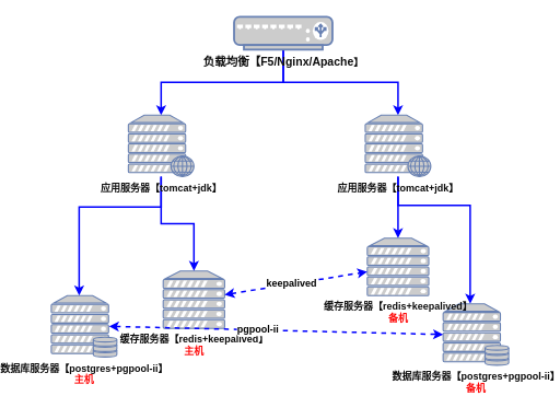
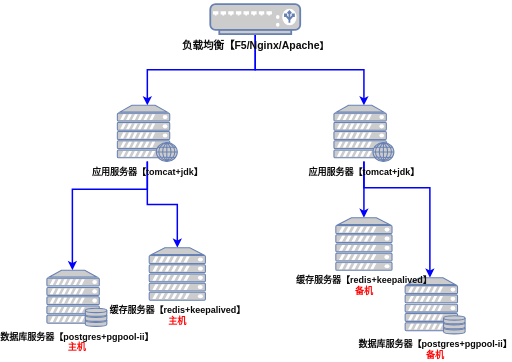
  <mxCell id="0" />
  <mxCell id="1" parent="0" />
  <mxCell id="2" value="" style="edgeStyle=orthogonalEdgeStyle;rounded=0;orthogonalLoop=1;jettySize=auto;html=1;entryX=0.5;entryY=0;entryDx=0;entryDy=0;entryPerimeter=0;exitX=0.5;exitY=1;exitDx=0;exitDy=0;exitPerimeter=0;strokeColor=#0000FF;strokeWidth=2;" edge="1" parent="1" source="4" target="7"><mxGeometry relative="1" as="geometry"><mxPoint x="303" y="140" as="targetPoint" /></mxGeometry></mxCell>
  <mxCell id="3" style="edgeStyle=orthogonalEdgeStyle;rounded=0;orthogonalLoop=1;jettySize=auto;html=1;entryX=0.5;entryY=0;entryDx=0;entryDy=0;entryPerimeter=0;exitX=0.5;exitY=1;exitDx=0;exitDy=0;exitPerimeter=0;strokeWidth=2;strokeColor=#0000FF;" edge="1" parent="1" source="4" target="10"><mxGeometry relative="1" as="geometry" /></mxCell>
- <mxCell id="4" value="&lt;font color=&quot;#0D0D0D&quot;&gt;&lt;b&gt;&lt;font style=&quot;font-size: 14px&quot;&gt;负载均衡【F5/Nginx/Apache&lt;/font&gt;】&lt;/b&gt;&lt;/font&gt;" style="fontColor=#0066CC;verticalAlign=top;verticalLabelPosition=bottom;labelPosition=center;align=center;html=1;outlineConnect=0;fillColor=#CCCCCC;strokeColor=#6881B3;gradientColor=none;gradientDirection=north;strokeWidth=2;shape=mxgraph.networks.load_balancer;" vertex="1" parent="1"><mxGeometry x="243" y="20" width="120" height="40" as="geometry" /></mxCell>
+ <mxCell id="4" value="&lt;font color=&quot;#0D0D0D&quot;&gt;&lt;b&gt;&lt;font style=&quot;font-size: 14px&quot;&gt;负载均衡【F5/Nginx/Apache&lt;/font&gt;】&lt;/b&gt;&lt;/font&gt;" style="fontColor=#0066CC;verticalAlign=top;verticalLabelPosition=bottom;labelPosition=center;align=center;html=1;outlineConnect=0;fillColor=#CCCCCC;strokeColor=#6881B3;gradientColor=none;gradientDirection=north;strokeWidth=2;shape=mxgraph.networks.load_balancer;" vertex="1" parent="1"><mxGeometry x="238" y="5" width="120" height="40" as="geometry" /></mxCell>
  <mxCell id="5" value="" style="edgeStyle=orthogonalEdgeStyle;rounded=0;orthogonalLoop=1;jettySize=auto;html=1;strokeColor=#0000FF;strokeWidth=2;" edge="1" parent="1" source="7" target="11"><mxGeometry relative="1" as="geometry"><Array as="points"><mxPoint x="154" y="252" /><mxPoint x="54" y="252" /></Array></mxGeometry></mxCell>
  <mxCell id="6" value="" style="edgeStyle=orthogonalEdgeStyle;rounded=0;orthogonalLoop=1;jettySize=auto;html=1;strokeColor=#0000FF;strokeWidth=2;" edge="1" parent="1" source="7" target="13"><mxGeometry relative="1" as="geometry" /></mxCell>
  <mxCell id="7" value="&lt;b&gt;&lt;font color=&quot;#0D0D0D&quot;&gt;应用服务器【tomcat+jdk】&lt;/font&gt;&lt;/b&gt;" style="fontColor=#0066CC;verticalAlign=top;verticalLabelPosition=bottom;labelPosition=center;align=center;html=1;outlineConnect=0;fillColor=#CCCCCC;strokeColor=#6881B3;gradientColor=none;gradientDirection=north;strokeWidth=2;shape=mxgraph.networks.web_server;" vertex="1" parent="1"><mxGeometry x="114" y="140" width="80" height="75" as="geometry" /></mxCell>
  <mxCell id="8" value="" style="edgeStyle=orthogonalEdgeStyle;rounded=0;orthogonalLoop=1;jettySize=auto;html=1;strokeColor=#0000FF;strokeWidth=2;" edge="1" parent="1" source="10" target="12"><mxGeometry relative="1" as="geometry"><Array as="points"><mxPoint x="443" y="250" /><mxPoint x="531" y="250" /></Array></mxGeometry></mxCell>
  <mxCell id="9" value="" style="edgeStyle=orthogonalEdgeStyle;rounded=0;orthogonalLoop=1;jettySize=auto;html=1;strokeColor=#0000FF;strokeWidth=2;" edge="1" parent="1" source="10" target="14"><mxGeometry relative="1" as="geometry" /></mxCell>
  <mxCell id="10" value="&lt;font color=&quot;#080808&quot;&gt;&lt;b&gt;应用服务器【tomcat+jdk】&lt;/b&gt;&lt;/font&gt;" style="fontColor=#0066CC;verticalAlign=top;verticalLabelPosition=bottom;labelPosition=center;align=center;html=1;outlineConnect=0;fillColor=#CCCCCC;strokeColor=#6881B3;gradientColor=none;gradientDirection=north;strokeWidth=2;shape=mxgraph.networks.web_server;" vertex="1" parent="1"><mxGeometry x="403" y="140" width="80" height="75" as="geometry" /></mxCell>
  <mxCell id="11" value="&lt;div&gt;&lt;font color=&quot;#0A0A0A&quot;&gt;&lt;b&gt;数据库服务器【postgres+pgpool-ii】&lt;/b&gt;&lt;/font&gt;&lt;/div&gt;&lt;div&gt;&lt;font color=&quot;#0A0A0A&quot;&gt;&lt;b&gt;&lt;font color=&quot;#FF0000&quot;&gt;主机&lt;/font&gt;&lt;br&gt;&lt;/b&gt;&lt;/font&gt;&lt;/div&gt;" style="fontColor=#0066CC;verticalAlign=top;verticalLabelPosition=bottom;labelPosition=center;align=center;html=1;outlineConnect=0;fillColor=#CCCCCC;strokeColor=#6881B3;gradientColor=none;gradientDirection=north;strokeWidth=2;shape=mxgraph.networks.server_storage;" vertex="1" parent="1"><mxGeometry x="20" y="360" width="80" height="75" as="geometry" /></mxCell>
  <mxCell id="12" value="&lt;div&gt;&lt;b&gt;&lt;font color=&quot;#080808&quot;&gt;数据库服务器【postgres+pgpool-ii】&lt;/font&gt;&lt;/b&gt;&lt;/div&gt;&lt;div&gt;&lt;b&gt;&lt;font color=&quot;#080808&quot;&gt;&lt;font color=&quot;#FF0000&quot;&gt;备机&lt;/font&gt;&lt;br&gt;&lt;/font&gt;&lt;/b&gt;&lt;/div&gt;" style="fontColor=#0066CC;verticalAlign=top;verticalLabelPosition=bottom;labelPosition=center;align=center;html=1;outlineConnect=0;fillColor=#CCCCCC;strokeColor=#6881B3;gradientColor=none;gradientDirection=north;strokeWidth=2;shape=mxgraph.networks.server_storage;" vertex="1" parent="1"><mxGeometry x="498" y="370" width="80" height="75" as="geometry" /></mxCell>
  <mxCell id="13" value="&lt;div&gt;&lt;font color=&quot;#0A0A0A&quot;&gt;&lt;b&gt;缓存服务器【redis+keepalived】&lt;/b&gt;&lt;/font&gt;&lt;/div&gt;&lt;div&gt;&lt;font color=&quot;#0A0A0A&quot;&gt;&lt;b&gt;&lt;font color=&quot;#FF0000&quot;&gt;主机&lt;/font&gt;&lt;br&gt;&lt;/b&gt;&lt;/font&gt;&lt;/div&gt;" style="fontColor=#0066CC;verticalAlign=top;verticalLabelPosition=bottom;labelPosition=center;align=center;html=1;outlineConnect=0;fillColor=#CCCCCC;strokeColor=#6881B3;gradientColor=none;gradientDirection=north;strokeWidth=2;shape=mxgraph.networks.server;" vertex="1" parent="1"><mxGeometry x="156.5" y="330" width="75" height="70" as="geometry" /></mxCell>
  <mxCell id="14" value="&lt;div&gt;&lt;b&gt;&lt;font color=&quot;#0D0D0D&quot;&gt;缓存服务器【redis+keepalived】&lt;/font&gt;&lt;/b&gt;&lt;/div&gt;&lt;div&gt;&lt;b&gt;&lt;font color=&quot;#0D0D0D&quot;&gt;&lt;font color=&quot;#FF0000&quot;&gt;备机&lt;/font&gt;&lt;br&gt;&lt;/font&gt;&lt;/b&gt;&lt;/div&gt;" style="fontColor=#0066CC;verticalAlign=top;verticalLabelPosition=bottom;labelPosition=center;align=center;html=1;outlineConnect=0;fillColor=#CCCCCC;strokeColor=#6881B3;gradientColor=none;gradientDirection=north;strokeWidth=2;shape=mxgraph.networks.server;" vertex="1" parent="1"><mxGeometry x="405.5" y="290" width="75" height="70" as="geometry" /></mxCell>
- <mxCell id="15" value="" style="endArrow=classic;startArrow=classic;html=1;dashed=1;strokeColor=#0000FF;strokeWidth=2;" edge="1" parent="1" source="13" target="14"><mxGeometry width="50" height="50" relative="1" as="geometry"><mxPoint x="-37" y="570" as="sourcePoint" /><mxPoint x="13" y="520" as="targetPoint" /></mxGeometry></mxCell>
- <mxCell id="16" value="&lt;div&gt;&lt;b&gt;keepalived&lt;/b&gt;&lt;/div&gt;" style="text;html=1;resizable=0;points=[];align=center;verticalAlign=middle;labelBackgroundColor=#ffffff;" vertex="1" connectable="0" parent="15"><mxGeometry x="-0.067" relative="1" as="geometry"><mxPoint as="offset" /></mxGeometry></mxCell>
- <mxCell id="17" value="" style="endArrow=classic;startArrow=classic;html=1;dashed=1;exitX=0.88;exitY=0.5;exitDx=0;exitDy=0;exitPerimeter=0;entryX=0;entryY=0.5;entryDx=0;entryDy=0;entryPerimeter=0;strokeColor=#0000FF;strokeWidth=2;" edge="1" parent="1" source="11" target="12"><mxGeometry width="50" height="50" relative="1" as="geometry"><mxPoint x="253" y="360" as="sourcePoint" /><mxPoint x="303" y="310" as="targetPoint" /></mxGeometry></mxCell>
- <mxCell id="18" value="&lt;b&gt;pgpool-ii&lt;/b&gt;" style="text;html=1;resizable=0;points=[];align=center;verticalAlign=middle;labelBackgroundColor=#ffffff;" vertex="1" connectable="0" parent="17"><mxGeometry x="-0.124" y="-2" relative="1" as="geometry"><mxPoint x="2.5" y="-2" as="offset" /></mxGeometry></mxCell>
